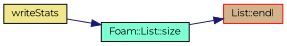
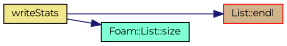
  digraph {
    fontname=Montserrat
    rankdir=LR
    node [color=black fontname=Montserrat fontsize=10 shape=record style=filled]
    edge [color=midnightblue fontname=Montserrat fontsize=10 labelfontname=Helvetica labelfontsize=10 style=solid]
    n1 [fillcolor=khaki fontcolor=black height=0.2 label=writeStats width=0.4]
    n2 [color=red fillcolor=tan height=0.2 label="List::endl" width=0.4]
    n3 [fillcolor=aquamarine height=0.2 label="Foam::List::size" width=0.4]
-   n3 -> n2
+   n1 -> n2
    n1 -> n3
  }
